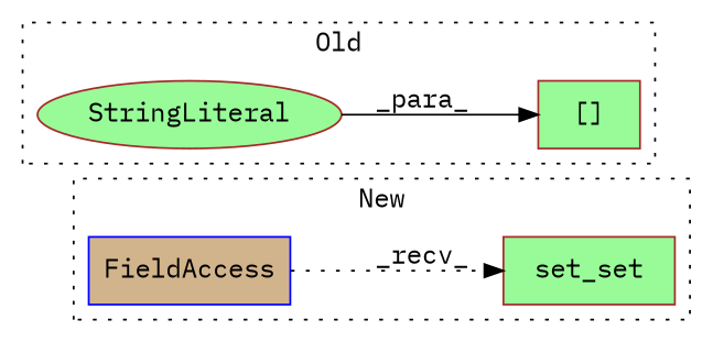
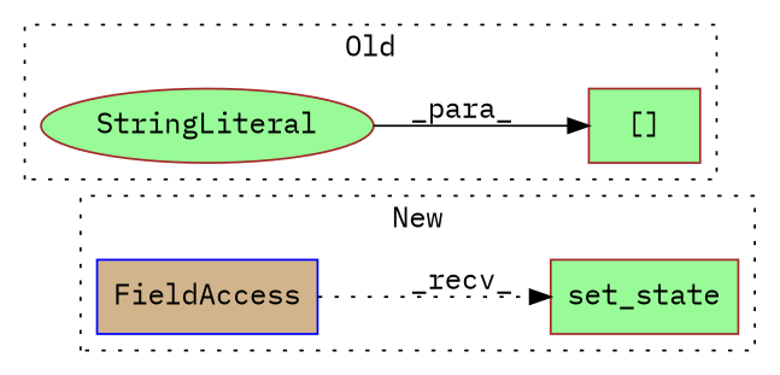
  digraph {
    fontname="IBM Plex Mono"
    rankdir=LR
    node [color=brown fillcolor=palegreen fontname="IBM Plex Mono" shape=box style=filled]
    edge [fontname="IBM Plex Mono"]
-   n1 [a=32 l="10,1" label=set_set s="11698,11737"]
+   n1 [a=32 l="10,1" label=set_state s="11698,11737"]
    n2 [a=22 color=blue fillcolor=tan l=19 label=FieldAccess s=11678]
    n3 [a=2 l="6,1" label="[]" s="5478,5497"]
    n4 [a=45 l=13 label=StringLiteral s=5484 shape=ellipse]
    subgraph cluster_1 {
      label=New
      style=dotted
      n1
      n2
    }
    subgraph cluster_2 {
      label=Old
      style=dotted
      n3
      n4
    }
    n2 -> n1 [label=_recv_ style=dotted]
    n4 -> n3 [label=_para_ style=solid]
  }
